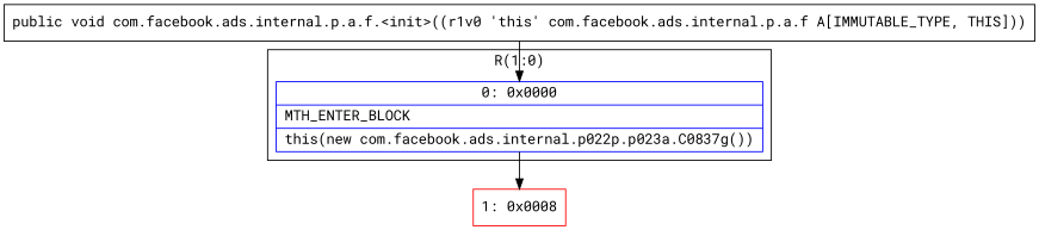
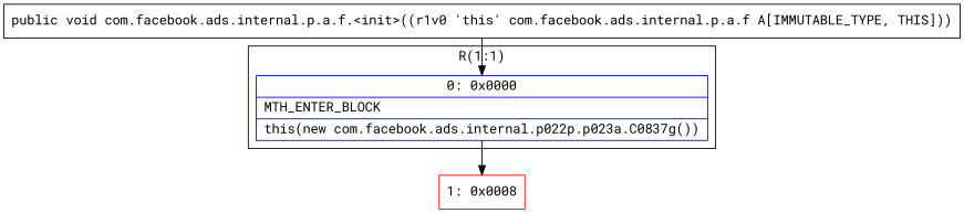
  digraph {
    fontname="Roboto Mono"
    node [shape=record fontname="Roboto Mono"]
    edge [fontname="Roboto Mono"]
    n1 [color=blue label="{0\:\ 0x0000|MTH_ENTER_BLOCK\l|this(new com.facebook.ads.internal.p022p.p023a.C0837g())\l}"]
    n2 [color=red label="{1\:\ 0x0008}"]
    n3 [label="{public void com.facebook.ads.internal.p.a.f.\<init\>((r1v0 'this' com.facebook.ads.internal.p.a.f A[IMMUTABLE_TYPE, THIS])) }"]
    subgraph cluster_1 {
-     label="R(1:0)"
+     label="R(1:1)"
      n1
    }
    n1 -> n2
    n3 -> n1
  }
